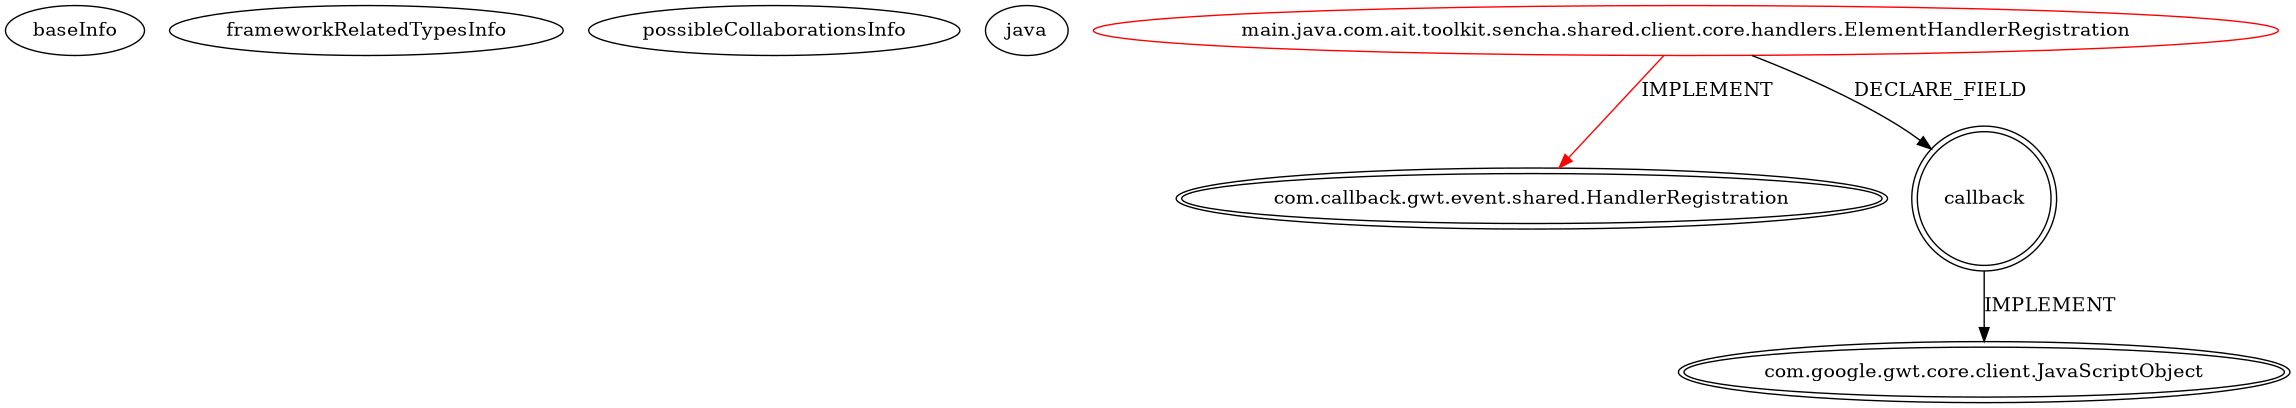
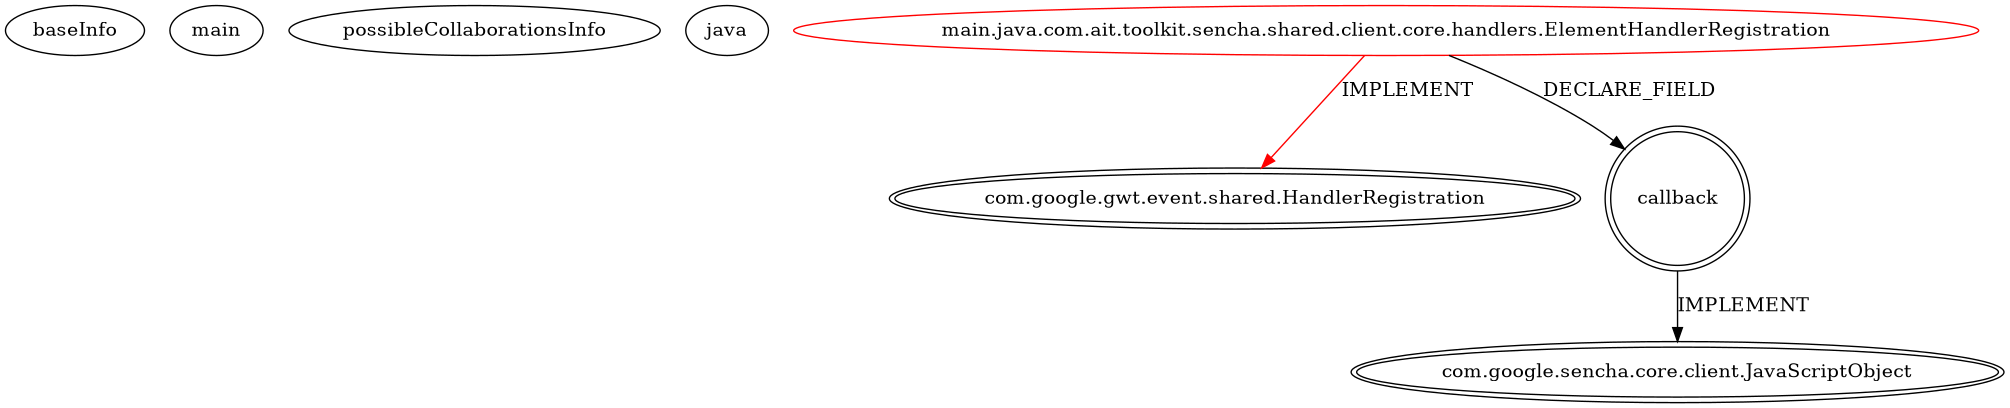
  digraph {
    baseInfo [category=extension_graph graphId=489 isAnonymous=false possibleRelation=false]
-   frameworkRelatedTypesInfo [0="com.google.gwt.event.shared.HandlerRegistration"]
+   frameworkRelatedTypesInfo [0="com.google.gwt.event.shared.HandlerRegistration" label=main]
    possibleCollaborationsInfo
    n4 [contextSignature=ElementHandlerRegistration filePath="/ahome-it-ahome-sencha-shared/ahome-sencha-shared-master/ahome-sencha-shared/src/main/java/com/ait/toolkit/sencha/shared/client/core/handlers/ElementHandlerRegistration.java" graphId=489 label=java projectName="ahome-it-ahome-sencha-shared"]
    n5 [color=red isFrameworkType=false label="main.java.com.ait.toolkit.sencha.shared.client.core.handlers.ElementHandlerRegistration" vertexType=ROOT_CLIENT_CLASS_DECLARATION]
-   n6 [isFrameworkType=true label="com.callback.gwt.event.shared.HandlerRegistration" peripheries=2 vertexType=FRAMEWORK_INTERFACE_TYPE]
+   n6 [isFrameworkType=true label="com.google.gwt.event.shared.HandlerRegistration" peripheries=2 vertexType=FRAMEWORK_INTERFACE_TYPE]
    n7 [isFrameworkType=true label=callback peripheries=2 shape=circle vertexType=FIELD_DECLARATION]
-   n8 [isFrameworkType=true label="com.google.gwt.core.client.JavaScriptObject" peripheries=2 vertexType=FRAMEWORK_CLASS_TYPE]
+   n8 [isFrameworkType=true label="com.google.sencha.core.client.JavaScriptObject" peripheries=2 vertexType=FRAMEWORK_CLASS_TYPE]
    n5 -> n6 [color=red label=IMPLEMENT]
    n5 -> n7 [label=DECLARE_FIELD]
    n7 -> n8 [label=IMPLEMENT]
  }
